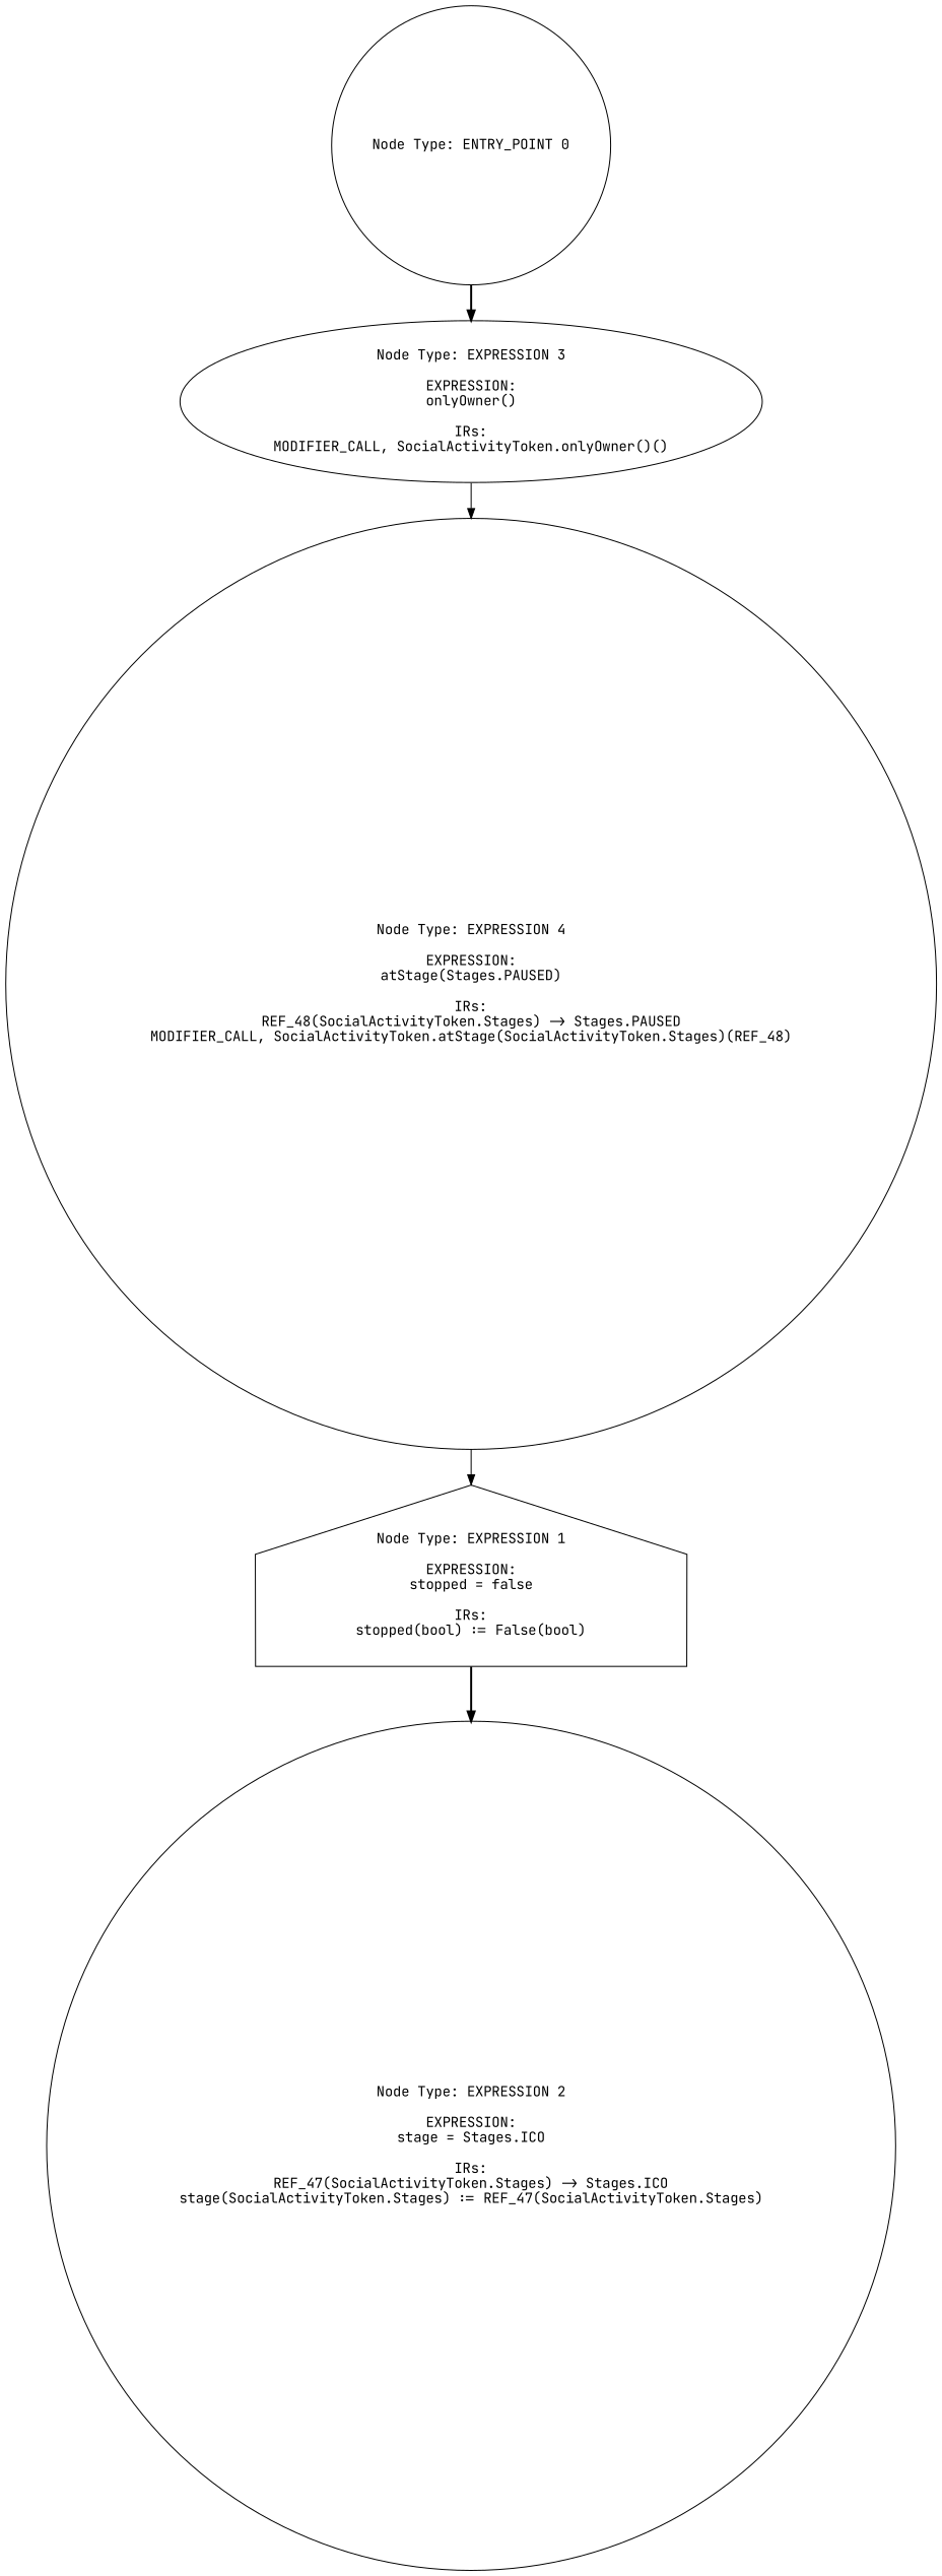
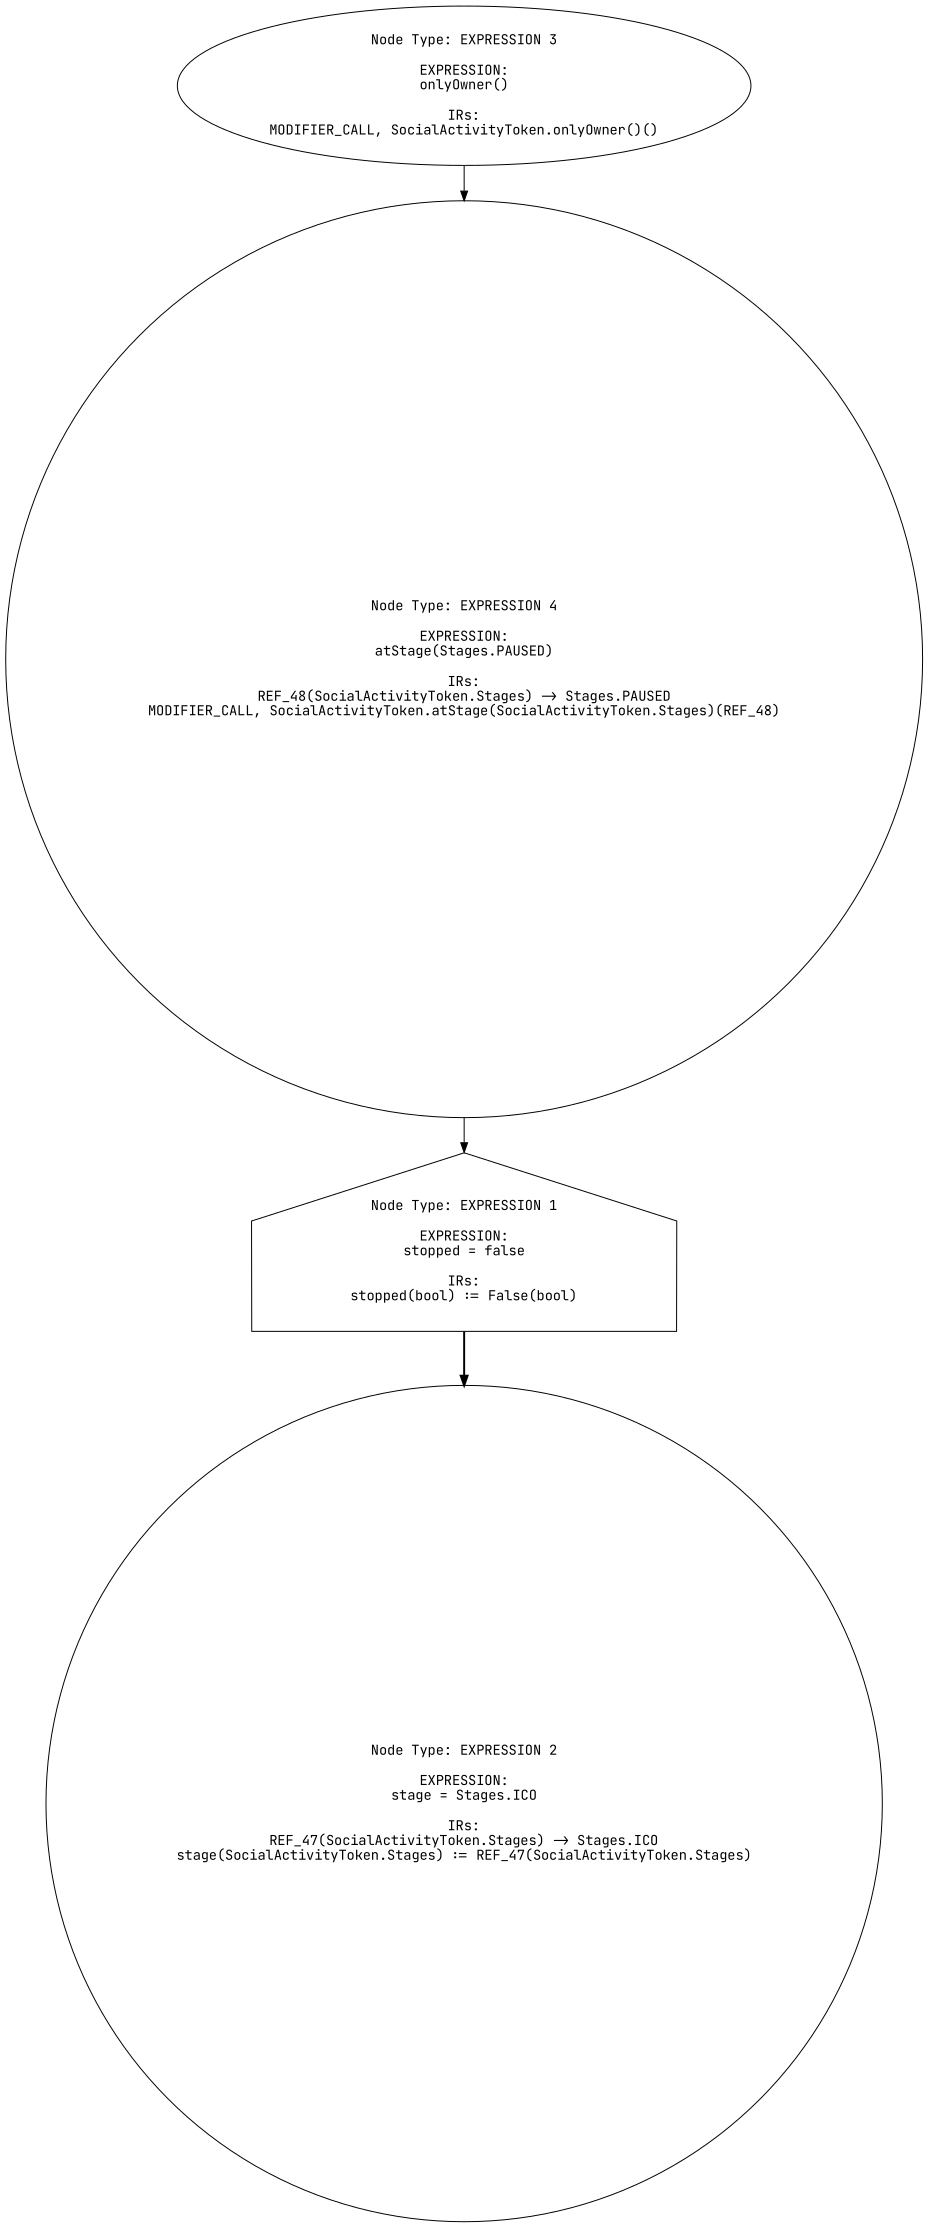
  digraph {
    fontname="JetBrains Mono"
    node [shape=circle fontname="JetBrains Mono"]
    edge [style=bold fontname="JetBrains Mono"]
-   n1 [label="Node Type: ENTRY_POINT 0\n"]
    n2 [label="Node Type: EXPRESSION 3\n\nEXPRESSION:\nonlyOwner()\n\nIRs:\nMODIFIER_CALL, SocialActivityToken.onlyOwner()()" shape=ellipse]
    n3 [label="Node Type: EXPRESSION 4\n\nEXPRESSION:\natStage(Stages.PAUSED)\n\nIRs:\nREF_48(SocialActivityToken.Stages) -> Stages.PAUSED\nMODIFIER_CALL, SocialActivityToken.atStage(SocialActivityToken.Stages)(REF_48)"]
    n4 [label="Node Type: EXPRESSION 1\n\nEXPRESSION:\nstopped = false\n\nIRs:\nstopped(bool) := False(bool)" shape=house]
    n5 [label="Node Type: EXPRESSION 2\n\nEXPRESSION:\nstage = Stages.ICO\n\nIRs:\nREF_47(SocialActivityToken.Stages) -> Stages.ICO\nstage(SocialActivityToken.Stages) := REF_47(SocialActivityToken.Stages)"]
-   n1 -> n2
    n2 -> n3 [style=solid]
    n3 -> n4 [style=solid]
    n4 -> n5
  }
